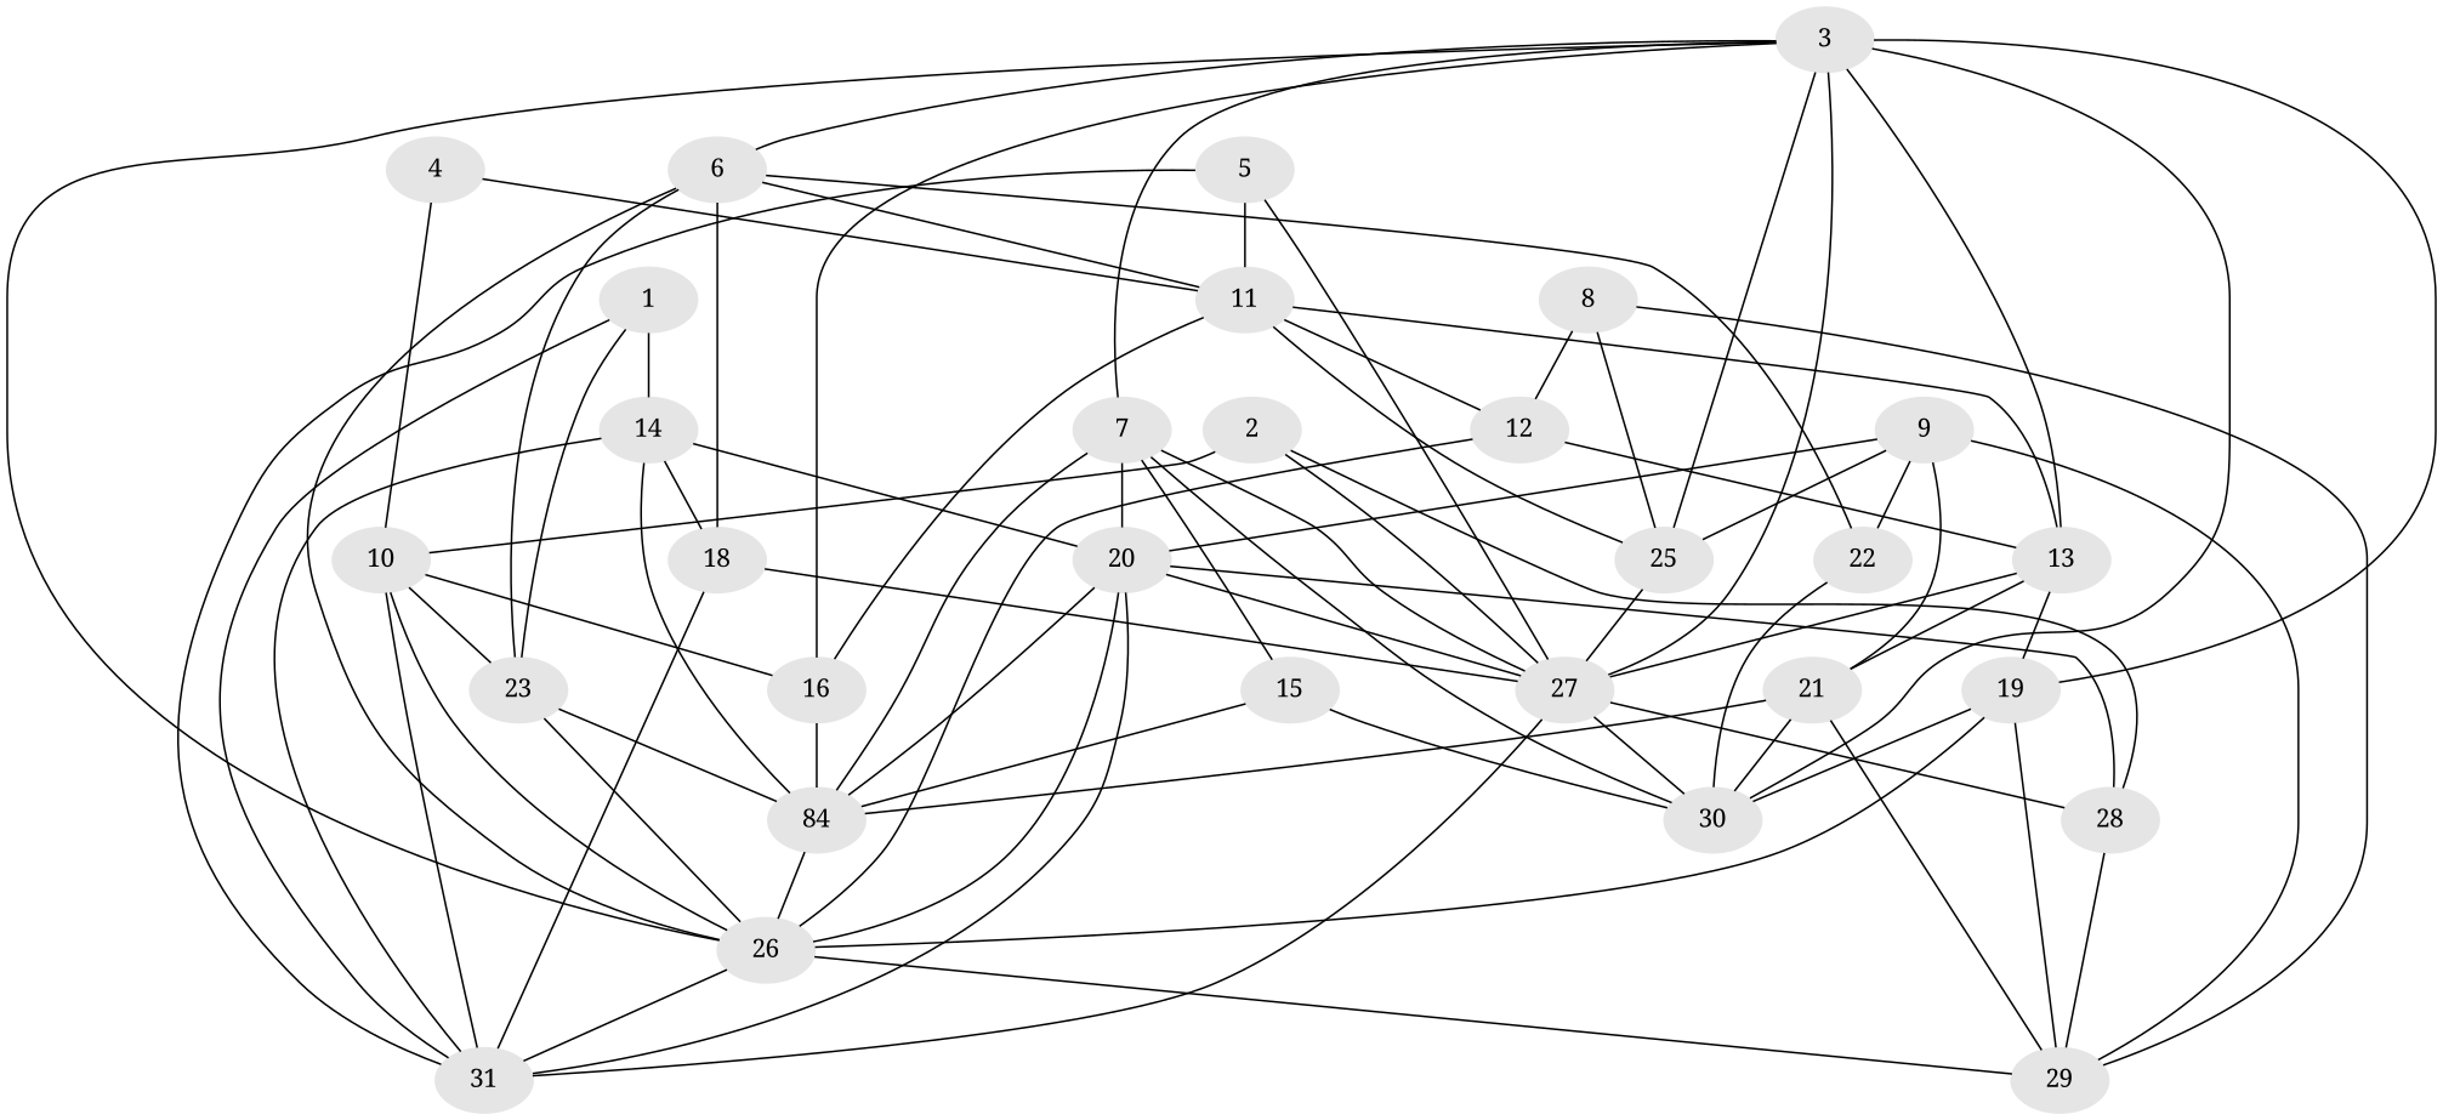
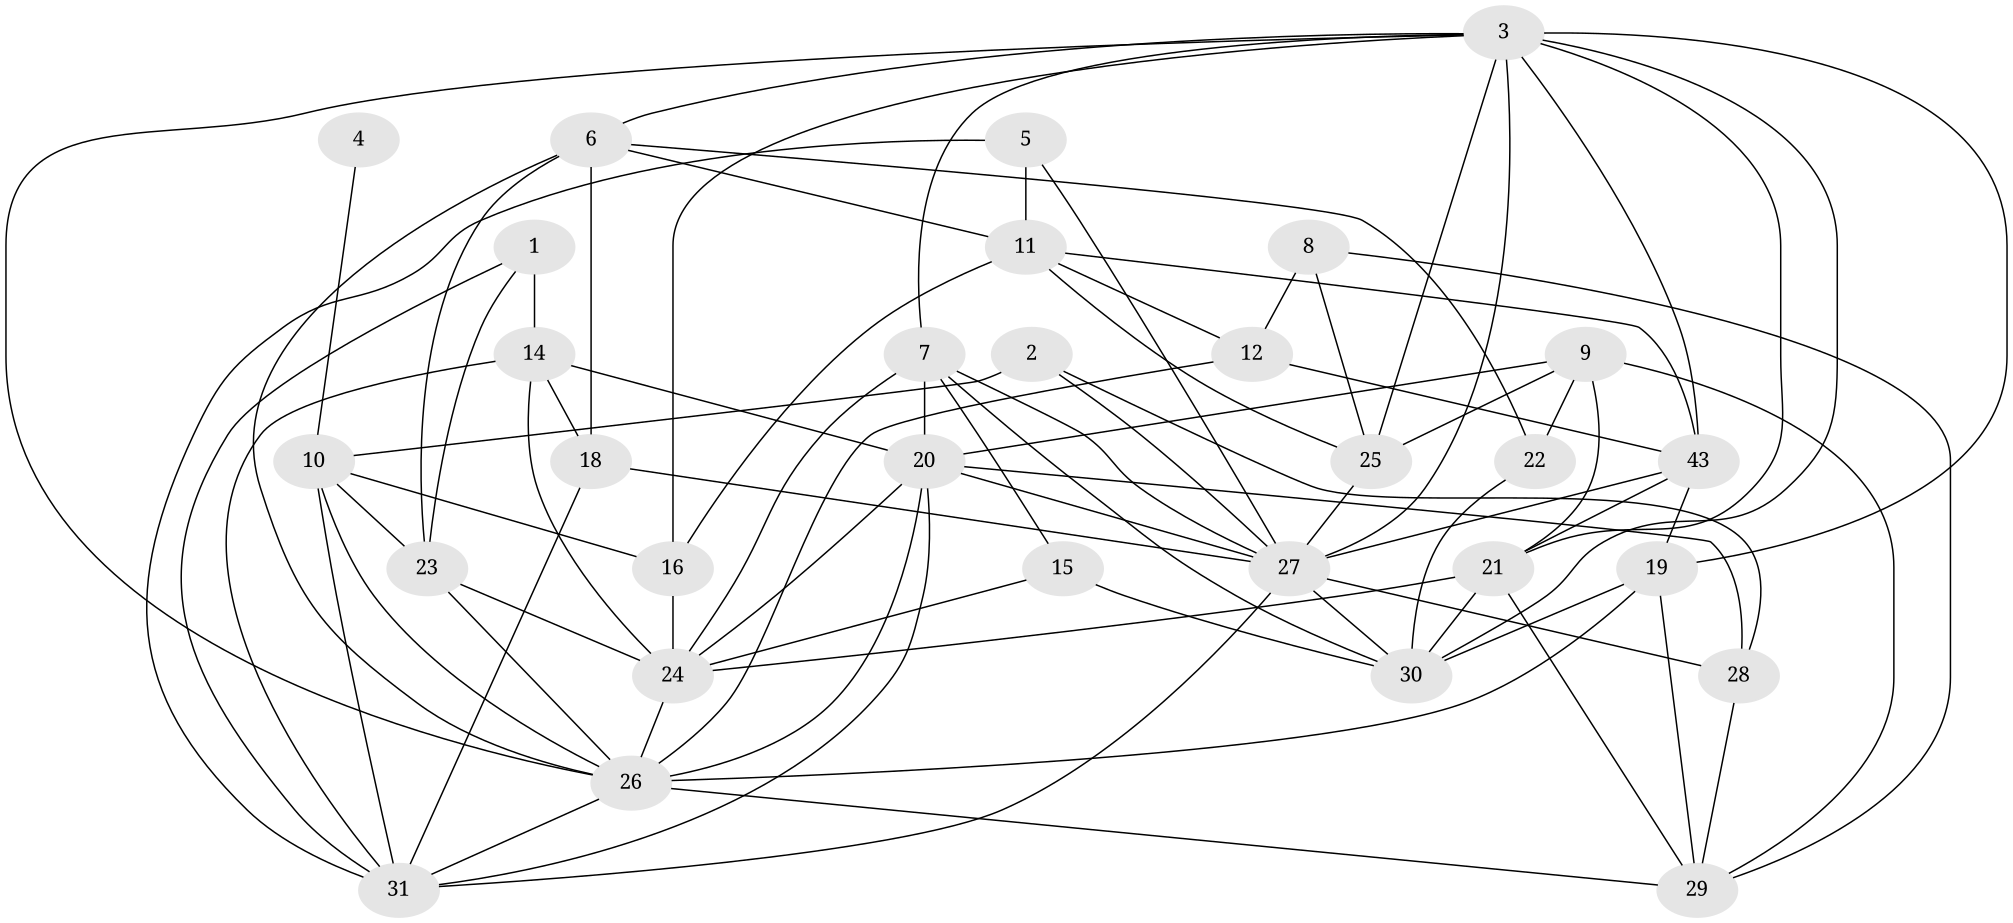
  graph {
    fontname="Noto Serif"
    node [color=gray90 fontname="Noto Serif" style=filled]
    edge [fontname="Noto Serif" weight=1.0]
    1
    14
    23
    31
    18
    20
-   24 [label=84]
+   24
    26
    2
    10
    27
    28
    16
    30
    29
    3
    6
    7
-   13
+   13 [label=43]
    19
    21
    25
    11
    22
    15
    4
    12
    5
    8
    9
    1 -- 14
    1 -- 23
    1 -- 31
    14 -- 31
    14 -- 18
    14 -- 20
    14 -- 24 [weight=2.0]
    23 -- 24
    23 -- 26
    18 -- 31
    18 -- 27
    20 -- 31
    20 -- 24
    20 -- 26
    20 -- 27
    20 -- 28
    24 -- 26
    26 -- 31
    26 -- 29
    2 -- 10
    2 -- 27 [weight=2.0]
    2 -- 28
    10 -- 23
    10 -- 31
    10 -- 26
    10 -- 16
    27 -- 31
    27 -- 28
    27 -- 30
    28 -- 29
    16 -- 24
    3 -- 26
    3 -- 27
    3 -- 16
    3 -- 30
    3 -- 6
    3 -- 7
    3 -- 13 [weight=2.0]
    3 -- 19
+   3 -- 21
    3 -- 25
    6 -- 23
    6 -- 18
    6 -- 26
    6 -- 11
    6 -- 22
    7 -- 20
    7 -- 24
    7 -- 27
    7 -- 30
    7 -- 15
    13 -- 27
    13 -- 19
    13 -- 21
    19 -- 26
    19 -- 30
    19 -- 29
    21 -- 24
    21 -- 30
    21 -- 29
    25 -- 27 [weight=2.0]
    11 -- 16
    11 -- 13
    11 -- 25
    11 -- 12
    22 -- 30
    15 -- 24
    15 -- 30
    4 -- 10
-   4 -- 11
    12 -- 26
    12 -- 13 [weight=2.0]
    5 -- 31
    5 -- 27
    5 -- 11
    8 -- 29
    8 -- 25
    8 -- 12
    9 -- 20
    9 -- 29
    9 -- 21
    9 -- 25
    9 -- 22
  }
